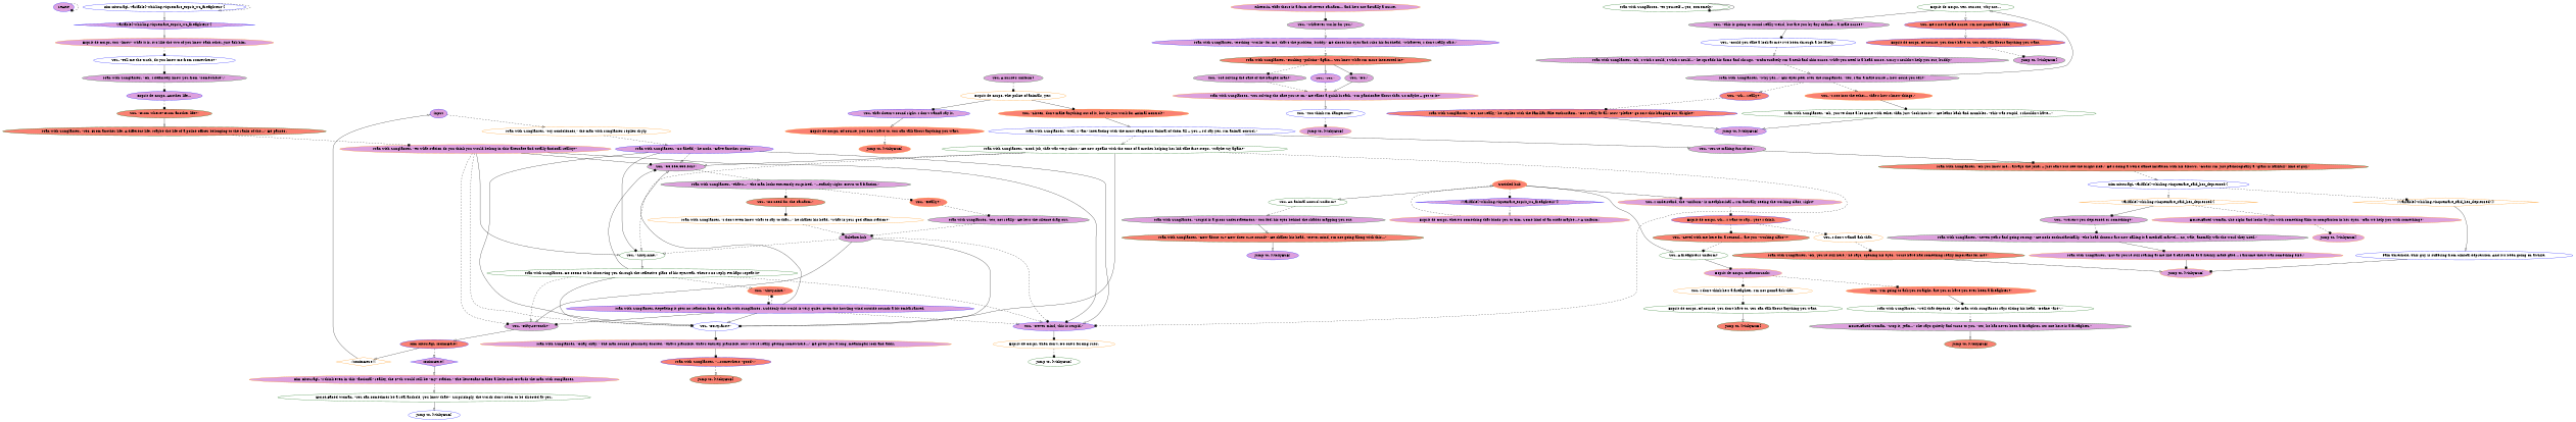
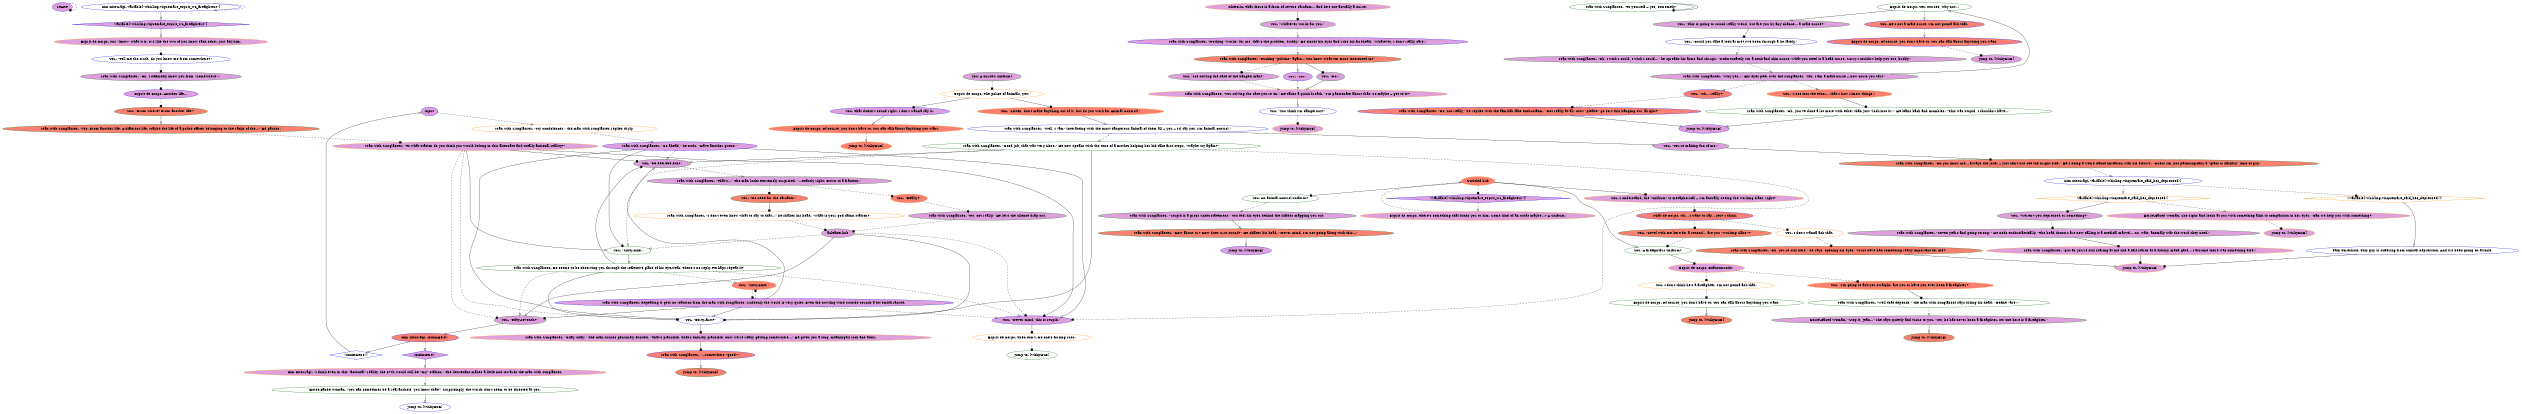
  digraph {
    node [color=darkgreen fillcolor=plum style=filled]
    edge [arrowhead=onormal style=dashed]
    n1 [color=blue label=START]
    n2 [color=blue label=input]
    n3 [color=darkorange fillcolor=white label="Man with Sunglasses: \"My condolences,\" the man with sunglasses replies dryly."]
    n4 [color=blue label="Man with Sunglasses: \"Go ahead,\" he nods. \"Have another guess.\""]
    n5 [fillcolor=white label="Man with Sunglasses: \"Good job, that was very close.\" He now speaks with the tone of a mother helping her kid take first steps. \"Maybe try again?\""]
    n6 [color=blue label="You: \"Never mind, this is stupid.\""]
    n7 [color=blue fillcolor=white label="You: \"Forty-first?\""]
    n8 [label="You: \"99,999,999.9th?\""]
    n9 [fillcolor=white label="You: \"Sixty-nine.\""]
    n10 [color=darkorange fillcolor=white label="Esprit de Corps: Then don't. No one's forcing rubs."]
    n11 [color=darkorange label="Man with Sunglasses: \"Okay, okay!\" The man sounds genuinely excited. \"That's plausible. That's entirely plausible. Now we're really getting somewhere...\" He gives you a long, meaningful look and adds:"]
    n12 [label="Man with Sunglasses: \"That's...\" The man looks extremely surprised. \"...exactly right! Down to a fraction.\""]
    n13 [fillcolor=white label="Man with Sunglasses: He seems to be observing you through the reflective glass of his eye-wear. There's no reply. Perhaps repeat it?"]
    n14 [color=blue fillcolor=white label="You: \"You think I'm dangerous?\""]
    n15 [color=darkorange label="Jump to: [VickyHuB]"]
    n16 [color=darkorange label="Jump to: [VickyHuB]"]
    n17 [fillcolor=white label="Man with Sunglasses: \"To yourself -- yes, extremely.\""]
    n18 [color=darkorange label="Horse-Faced Woman: She sighs and looks at you with something akin to compassion in her eyes. \"Can we help you with something?\""]
    n19 [color=darkorange label="Jump to: [VickyHuB]"]
    n20 [label="You: \"Whatever works for you.\""]
    n21 [color=blue label="Man with Sunglasses: \"Nothing *works* for me, that's the problem, buddy.\" He closes his eyes and rubs his forehead. \"Whatever, I don't really care.\""]
    n22 [fillcolor=salmon label="Man with Sunglasses: \"Fucking *politics* again... You know what I'm more interested in?\""]
    n23 [fillcolor=white label="Horse-Faced Woman: \"You can sometimes be a real asshole, you know that?\" Surprisingly, the words don't seem to be directed at you."]
    n24 [color=blue fillcolor=white label="Jump to: [VickyHuB]"]
    n25 [color=blue fillcolor=white label="Kim Kitsuragi: Variable[\"whirling.viquemare_esprit_wc_firefighters\"]"]
    n26 [color=blue label="Variable[\"whirling.viquemare_esprit_wc_firefighters\"]" shape=diamond]
    n27 [color=darkorange label="Esprit de Corps: You *know* what it is. It's like the two of you know each other. Just ask him."]
    n28 [color=blue fillcolor=white label="You: \"Tell me the truth, do you know me from somewhere?\""]
    n29 [color=blue label="!(Variable[\"whirling.viquemare_esprit_wc_firefighters\"])" shape=diamond]
    n30 [color=darkorange label="Esprit de Corps: There's something that binds you to him. Some kind of an outfit maybe...? A uniform!"]
    n31 [color=darkorange fillcolor=salmon label="Untitled hub"]
    n32 [fillcolor=white label="You: A firefighters uniform?"]
    n33 [color=darkorange label="Esprit de Corps: Exactomundo!"]
    n34 [color=darkorange fillcolor=white label="You: I don't think he's a firefighter. I'm not gonna ask that."]
    n35 [color=darkorange fillcolor=salmon label="You: \"I'm going to ask you straight: are you or have you ever been a firefighter?\""]
    n36 [label="You: \"Me solving the case of the hanged man?\""]
    n37 [color=blue label="You: \"Yes.\""]
    n38 [label="You: \"No.\""]
    n39 [color=darkorange label="Man with Sunglasses: \"You solving the case you're on.\" He takes a quick breath. \"I'm passionate about that. So maybe -- get to it?\""]
    n40 [fillcolor=salmon label="Man with Sunglasses: \"Oh, you're still here,\" he says, opening his eyes. \"Must have had something really important for me?\""]
    n41 [fillcolor=white label="Jump to: [VickyHuB]"]
    n42 [label="Man with Sunglasses: \"Stupid is a gross understatement.\" You feel his eyes behind the shades mapping you out."]
    n43 [fillcolor=salmon label="Man with Sunglasses: \"How about 41? How does 41st sound?\" He shakes his head. \"Never mind, I'm not going along with this...\""]
    n44 [color=blue label="Jump to: [VickyHuB]"]
    n45 [color=darkorange fillcolor=white label="Esprit de Corps: The police of animals, yes!"]
    n46 [color=blue label="You: That doesn't sound right. I don't wanna say it."]
    n47 [color=darkorange fillcolor=salmon label="You: \"Listen, don't make anything out of it, but do you work for Animal Control?\""]
    n48 [color=darkorange fillcolor=salmon label="Esprit de Corps: Of course, you don't have to. You can talk about anything you want."]
    n49 [color=blue fillcolor=white label="Man with Sunglasses: \"Well, I *am* interacting with the most dangerous animal of them all -- you -- I'd say yes. I'm animal control.\""]
    n50 [fillcolor=white label="Esprit de Corps: Yes. Nurses, why not..."]
    n51 [label="You: \"This is going to sound really weird, but are you by any chance... a male nurse?\""]
    n52 [color=blue fillcolor=salmon label="You: He's not a male nurse. I'm not gonna ask that."]
    n53 [color=blue fillcolor=white label="You: \"Could you take a look at me? I've been through a lot lately.\""]
    n54 [color=blue fillcolor=salmon label="Esprit de Corps: Of course, you don't have to. You can talk about anything you want."]
    n55 [label="Man with Sunglasses: \"Oh, I wish I could, I wish I could...\" he spreads his arms and shrugs. \"Unfortunately I'm a neck and chin nurse. What you need is a head nurse. Sorry I couldn't help you out, buddy.\""]
    n56 [label="Man with Sunglasses: \"Why yes...\" His eyes peer over the sunglasses. \"Yes, I am a male nurse -- how could you tell?\""]
    n57 [color=blue fillcolor=salmon label="You: \"Uh... really?\""]
    n58 [color=darkorange fillcolor=salmon label="You: \"I see into the ether... that's how I know things.\""]
    n59 [color=blue fillcolor=salmon label="Man with Sunglasses: \"No, not really,\" he replies with the familiar fake enthusiasm. \"Not really at all! Now *please* go sort this hanging out, alright?\""]
    n60 [fillcolor=white label="Man with Sunglasses: \"Oh, you've done a lot more with ether than just *look into it*.\" He leans back and mumbles: \"This was stupid, I shouldn't have...\""]
    n61 [color=darkorange label="Rhetoric: That there is a form of severe sarcasm... and he's not actually a nurse."]
    n62 [color=darkorange fillcolor=salmon label="You: \"Sixty-nine.\""]
    n63 [label="You: \"Fifty-seventh?\""]
    n64 [color=blue label="Man with Sunglasses: Repeating it gets no reaction from the man with sunglasses. Suddenly the world is very quiet. Even the howling wind outside sounds a bit embarrassed."]
    n65 [color=blue fillcolor=salmon label="Kim Kitsuragi: IsKimHere()"]
    n66 [fillcolor=white label="Esprit de Corps: Of course, you don't have to. You can talk about anything you want."]
    n67 [fillcolor=salmon label="Jump to: [VickyHuB]"]
    n68 [color=darkorange fillcolor=salmon label="Jump to: [VickyHuB]"]
    n69 [color=blue label="IsKimHere()" shape=diamond]
-   n70 [color=darkorange fillcolor=white label="!(IsKimHere())" shape=diamond]
+   n70 [color=blue fillcolor=white label="!(IsKimHere())" shape=diamond]
    n71 [color=darkorange label="Kim Kitsuragi: \"I think even in this *fictional* reality, the 57th would still be *my* station.\" The lieutenant makes a little nod towards the man with sunglasses."]
    n72 [fillcolor=white label="Man with Sunglasses: \"Well that depends,\" the man with sunglasses says tilting his head. \"Define *fire*.\""]
    n73 [label="Horse-Faced Woman: \"Stop it, Jean...\" she says quietly and turns to you. \"No, he has never been a firefighter. No one here is a firefighter.\""]
    n74 [fillcolor=salmon label="Jump to: [VickyHuB]"]
    n75 [color=darkorange label="Man with Sunglasses: \"But as you're still staring at me like a calf stares at a freshly made gate... I assume there was something else.\""]
    n76 [color=blue label="Jump to: [VickyHuB]"]
    n77 [fillcolor=salmon label="Jump to: [VickyHuB]"]
    n78 [fillcolor=white label="You: An animal control uniform?"]
    n79 [fillcolor=salmon label="Man with Sunglasses: \"Oh you know me... always the joker -- just can't but see the bright side.\" He's doing a weird dance imitation with his elbows. \"Guess I'm just pathologically a *glass is half-full* kind of guy.\""]
    n80 [color=blue fillcolor=white label="Kim Kitsuragi: Variable[\"whirling.vicquemare_said_hes_depressed\"]"]
    n81 [color=darkorange fillcolor=white label="Variable[\"whirling.vicquemare_said_hes_depressed\"]" shape=diamond]
    n82 [color=darkorange fillcolor=white label="!(Variable[\"whirling.vicquemare_said_hes_depressed\"])" shape=diamond]
    n83 [color=blue fillcolor=white label="Pain Threshold: This guy is suffering from clinical depression. And it's been going on awhile."]
    n84 [color=blue fillcolor=salmon label="Man with Sunglasses: \"...somewhere *good*.\""]
    n85 [color=darkorange label="You: I understand, the *uniform* is metaphorical -- I'm actually seeing the working class, right?"]
-   n86 [color=blue fillcolor=salmon label="Esprit de Corps: Uh... I want to say... yes? I think."]
+   n86 [color=blue fillcolor=salmon label="What de Corps: Uh... I want to say... yes? I think."]
    n87 [fillcolor=salmon label="You: \"Level with me here for a second... are you *working class*?\""]
    n88 [color=darkorange fillcolor=white label="You: I don't wanna ask that."]
    n89 [label="You: \"You're making fun of me.\""]
    n90 [color=darkorange label="Man with Sunglasses: \"To what station do you think you would belong in this alternate and totally fictional reality?\""]
    n91 [color=darkorange fillcolor=salmon label="You: \"Really?\""]
    n92 [fillcolor=salmon label="You: \"No need for the sarcasm.\""]
    n93 [label="Man with Sunglasses: \"No, not really.\" He let's the silence drag out."]
    n94 [label=acleanerhub]
    n95 [color=darkorange fillcolor=white label="Man with Sunglasses: \"I don't even know what to say to that...\" he shakes his head. \"What is your god damn station?\""]
    n96 [color=blue label="Esprit de Corps: Another life..."]
    n97 [fillcolor=salmon label="You: \"From where? From another life?\""]
    n98 [fillcolor=salmon label="Man with Sunglasses: \"Yes. From another life. A different life. Maybe the life of a police officer belonging to the ranks of the...\" He pauses."]
    n99 [label="Jump to: [VickyHuB]"]
    n100 [label="You: \"Weren't you depressed or something?\""]
    n101 [label="Man with Sunglasses: \"Seven years and going strong!\" He nods enthusiastically. \"The head doctors are now calling it a medical marvel... no, wait, anomaly was the word they used.\""]
    n102 [label="Man with Sunglasses: \"Oh, I definitely know you from *somewhere*.\""]
    n103 [label="You: A nurse's uniform?"]
    n1 -> n1 [arrowhead=box]
    n2 -> n3
    n3 -> n4
    n4 -> n6 [style=solid]
    n4 -> n7 [style=solid]
    n4 -> n8
    n4 -> n9 [arrowhead=box style=solid]
    n5 -> n6 [arrowhead=box]
    n5 -> n7 [style=solid]
    n5 -> n8 [style=solid]
    n5 -> n9
    n6 -> n10 [arrowhead=box style=solid]
    n7 -> n11 [arrowhead=box style=solid]
    n8 -> n12
    n9 -> n13 [style=solid]
    n10 -> n41 [arrowhead=box]
    n11 -> n84 [arrowhead=box style=solid]
    n12 -> n91 [arrowhead=box]
    n12 -> n92 [arrowhead=box]
    n13 -> n6
    n13 -> n7 [arrowhead=box style=solid]
    n13 -> n8 [arrowhead=box style=solid]
    n13 -> n62
    n13 -> n63
    n14 -> n15 [arrowhead=box]
    n17 -> n17 [arrowhead=box style=solid]
    n18 -> n19 [arrowhead=box]
    n20 -> n21
    n21 -> n22
    n22 -> n36 [arrowhead=box]
    n22 -> n37 [style=solid]
    n22 -> n38 [arrowhead=box style=solid]
    n23 -> n24 [style=solid]
    n25 -> n25
    n25 -> n26 [style=solid]
    n26 -> n27 [style=solid]
    n27 -> n28 [arrowhead=box]
    n28 -> n102 [arrowhead=box style=solid]
    n29 -> n30
    n30 -> n31
    n31 -> n29 [arrowhead=box]
    n31 -> n32 [style=solid]
-   n31 -> n78 [style=solid]
+   n31 -> n78 [arrowhead=box style=solid]
    n31 -> n85 [arrowhead=box style=solid]
    n32 -> n33 [arrowhead=box style=solid]
    n33 -> n34 [arrowhead=box]
    n33 -> n35 [arrowhead=box]
    n34 -> n66 [arrowhead=box]
    n35 -> n72 [arrowhead=box style=solid]
    n36 -> n39
    n37 -> n39
    n38 -> n39 [style=solid]
    n39 -> n14 [style=solid]
    n40 -> n16 [style=solid]
    n42 -> n43 [style=solid]
    n43 -> n44 [style=solid]
    n45 -> n46 [arrowhead=box style=solid]
    n45 -> n47 [arrowhead=box style=solid]
    n46 -> n48 [style=solid]
    n47 -> n49 [style=solid]
    n48 -> n68
    n49 -> n5
    n49 -> n89 [style=solid]
    n50 -> n51 [style=solid]
    n50 -> n52
    n51 -> n53 [arrowhead=box style=solid]
    n52 -> n54
    n53 -> n55
    n54 -> n99 [arrowhead=box]
    n55 -> n56
    n56 -> n50 [style=solid]
    n56 -> n57
    n56 -> n58
    n57 -> n59 [arrowhead=box]
    n58 -> n60 [arrowhead=box style=solid]
    n59 -> n76 [style=solid]
    n60 -> n76 [style=solid]
    n61 -> n20 [arrowhead=box style=solid]
    n62 -> n64 [arrowhead=box]
    n63 -> n65 [style=solid]
    n64 -> n6
    n64 -> n7 [style=solid]
    n64 -> n8 [style=solid]
    n64 -> n62 [arrowhead=box]
    n64 -> n63 [arrowhead=box style=solid]
    n65 -> n69
    n65 -> n70 [style=solid]
    n66 -> n67 [style=solid]
    n69 -> n71 [style=solid]
    n70 -> n2 [style=solid]
    n71 -> n23
    n72 -> n73
    n73 -> n74 [style=solid]
    n75 -> n16 [arrowhead=box style=solid]
    n78 -> n42
    n79 -> n80
    n80 -> n81
    n80 -> n82 [arrowhead=box]
    n81 -> n18
    n81 -> n100 [arrowhead=box style=solid]
    n82 -> n83 [style=solid]
    n83 -> n16 [arrowhead=box style=solid]
    n84 -> n77
    n85 -> n86 [arrowhead=box]
    n86 -> n87 [arrowhead=box]
    n86 -> n88 [arrowhead=box]
    n87 -> n32 [arrowhead=box]
    n88 -> n40 [arrowhead=box]
    n89 -> n79 [arrowhead=box style=solid]
    n90 -> n6 [arrowhead=box style=solid]
    n90 -> n7
    n90 -> n8 [arrowhead=box style=solid]
    n90 -> n9 [style=solid]
    n90 -> n63 [arrowhead=box]
    n91 -> n93 [arrowhead=box]
    n92 -> n95 [arrowhead=box style=solid]
    n93 -> n94 [arrowhead=box]
    n94 -> n6 [arrowhead=box]
    n94 -> n7 [arrowhead=box style=solid]
    n94 -> n9
    n94 -> n63 [style=solid]
    n95 -> n94 [arrowhead=box]
    n96 -> n97 [arrowhead=box]
    n97 -> n98 [style=solid]
    n98 -> n90 [arrowhead=box]
    n100 -> n101 [arrowhead=box]
    n101 -> n75 [arrowhead=box style=solid]
    n102 -> n96 [arrowhead=box]
    n103 -> n45 [arrowhead=box]
  }
